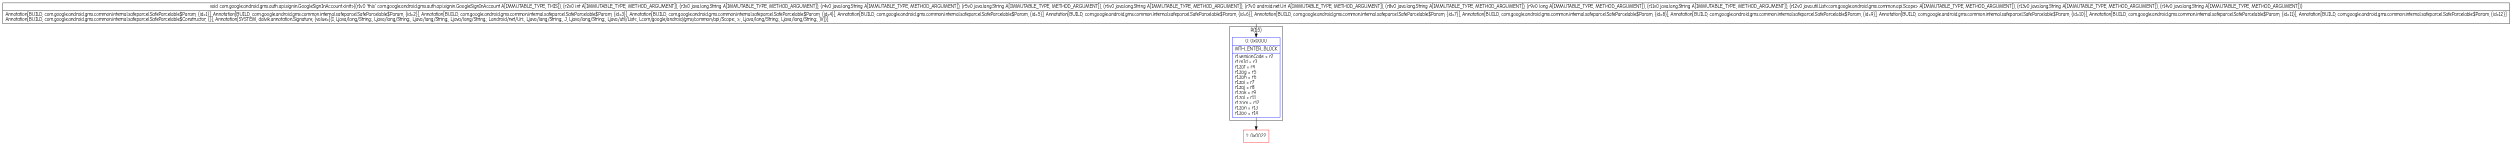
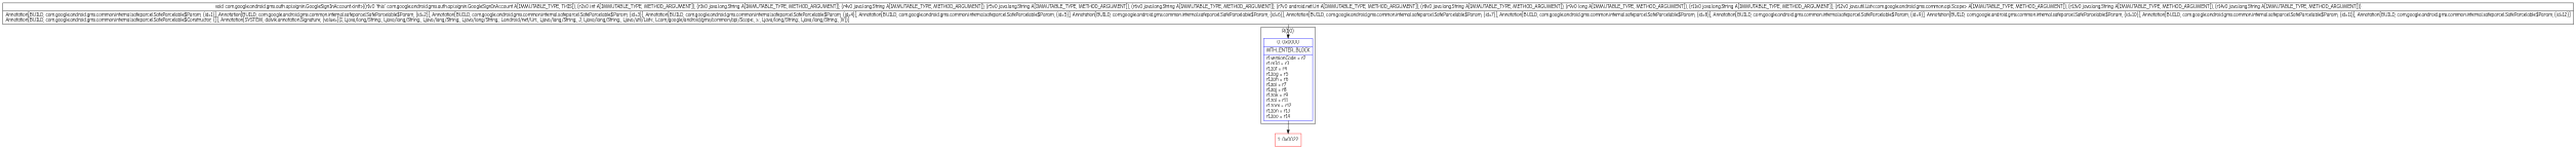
  digraph {
    fontname="Comic Neue"
    node [shape=record fontname="Comic Neue"]
    edge [fontname="Comic Neue"]
    n1 [color=blue label="{0\:\ 0x0000|MTH_ENTER_BLOCK\l|r1.versionCode = r2\lr1.mId = r3\lr1.zaf = r4\lr1.zag = r5\lr1.zah = r6\lr1.zai = r7\lr1.zaj = r8\lr1.zak = r9\lr1.zal = r11\lr1.zam = r12\lr1.zan = r13\lr1.zao = r14\l}"]
    n2 [color=red label="{1\:\ 0x0022}"]
    n3 [label="{void com.google.android.gms.auth.api.signin.GoogleSignInAccount.\<init\>((r1v0 'this' com.google.android.gms.auth.api.signin.GoogleSignInAccount A[IMMUTABLE_TYPE, THIS]), (r2v0 int A[IMMUTABLE_TYPE, METHOD_ARGUMENT]), (r3v0 java.lang.String A[IMMUTABLE_TYPE, METHOD_ARGUMENT]), (r4v0 java.lang.String A[IMMUTABLE_TYPE, METHOD_ARGUMENT]), (r5v0 java.lang.String A[IMMUTABLE_TYPE, METHOD_ARGUMENT]), (r6v0 java.lang.String A[IMMUTABLE_TYPE, METHOD_ARGUMENT]), (r7v0 android.net.Uri A[IMMUTABLE_TYPE, METHOD_ARGUMENT]), (r8v0 java.lang.String A[IMMUTABLE_TYPE, METHOD_ARGUMENT]), (r9v0 long A[IMMUTABLE_TYPE, METHOD_ARGUMENT]), (r11v0 java.lang.String A[IMMUTABLE_TYPE, METHOD_ARGUMENT]), (r12v0 java.util.List\<com.google.android.gms.common.api.Scope\> A[IMMUTABLE_TYPE, METHOD_ARGUMENT]), (r13v0 java.lang.String A[IMMUTABLE_TYPE, METHOD_ARGUMENT]), (r14v0 java.lang.String A[IMMUTABLE_TYPE, METHOD_ARGUMENT]))  | Annotation[BUILD, com.google.android.gms.common.internal.safeparcel.SafeParcelable$Param, \{id=1\}], Annotation[BUILD, com.google.android.gms.common.internal.safeparcel.SafeParcelable$Param, \{id=2\}], Annotation[BUILD, com.google.android.gms.common.internal.safeparcel.SafeParcelable$Param, \{id=3\}], Annotation[BUILD, com.google.android.gms.common.internal.safeparcel.SafeParcelable$Param, \{id=4\}], Annotation[BUILD, com.google.android.gms.common.internal.safeparcel.SafeParcelable$Param, \{id=5\}], Annotation[BUILD, com.google.android.gms.common.internal.safeparcel.SafeParcelable$Param, \{id=6\}], Annotation[BUILD, com.google.android.gms.common.internal.safeparcel.SafeParcelable$Param, \{id=7\}], Annotation[BUILD, com.google.android.gms.common.internal.safeparcel.SafeParcelable$Param, \{id=8\}], Annotation[BUILD, com.google.android.gms.common.internal.safeparcel.SafeParcelable$Param, \{id=9\}], Annotation[BUILD, com.google.android.gms.common.internal.safeparcel.SafeParcelable$Param, \{id=10\}], Annotation[BUILD, com.google.android.gms.common.internal.safeparcel.SafeParcelable$Param, \{id=11\}], Annotation[BUILD, com.google.android.gms.common.internal.safeparcel.SafeParcelable$Param, \{id=12\}]\lAnnotation[BUILD, com.google.android.gms.common.internal.safeparcel.SafeParcelable$Constructor, \{\}], Annotation[SYSTEM, dalvik.annotation.Signature, \{value=[(I, Ljava\/lang\/String;, Ljava\/lang\/String;, Ljava\/lang\/String;, Ljava\/lang\/String;, Landroid\/net\/Uri;, Ljava\/lang\/String;, J, Ljava\/lang\/String;, Ljava\/util\/List\<, Lcom\/google\/android\/gms\/common\/api\/Scope;, \>;, Ljava\/lang\/String;, Ljava\/lang\/String;, )V]\}]\l}"]
    subgraph cluster_1 {
-     label="R(1:5)"
+     label="R(1:0)"
      n1
    }
    n1 -> n2
    n3 -> n1
  }
